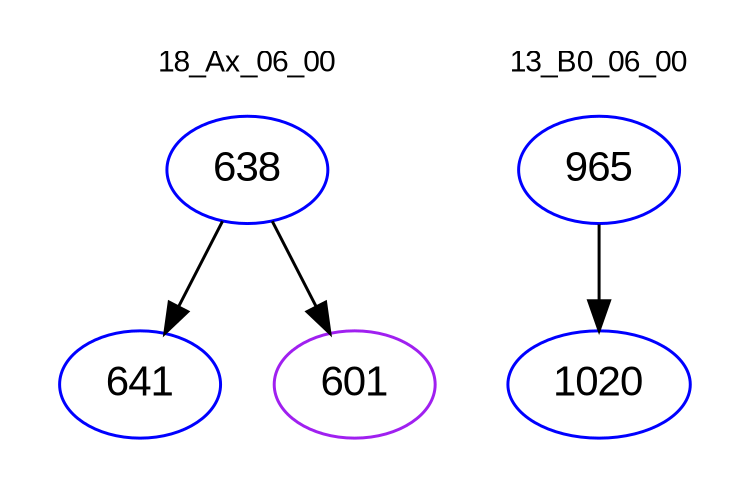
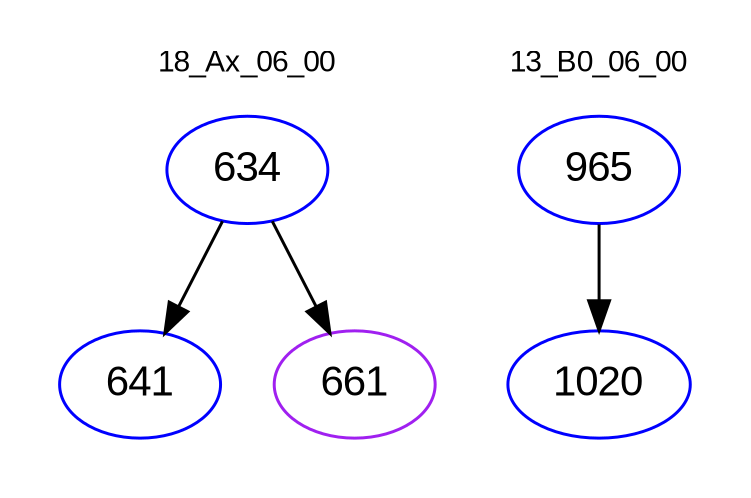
  digraph {
    fontname="Liberation Sans"
    node [color=blue fontname="Liberation Sans"]
    edge [color=black fontname="Liberation Sans"]
-   n1 [label=638]
+   n1 [label=634]
    n2 [label=641]
-   n3 [color=purple label=601]
+   n3 [color=purple label=661]
    n4 [label=965]
    n5 [label=1020]
    subgraph cluster_1 {
      color=white
      fontsize=10
      label="18_Ax_06_00"
      n1
      n2
      n3
    }
    subgraph cluster_2 {
      color=white
      fontsize=10
      label="13_B0_06_00"
      n4
      n5
    }
    n1 -> n2
    n1 -> n3
    n4 -> n5
  }
